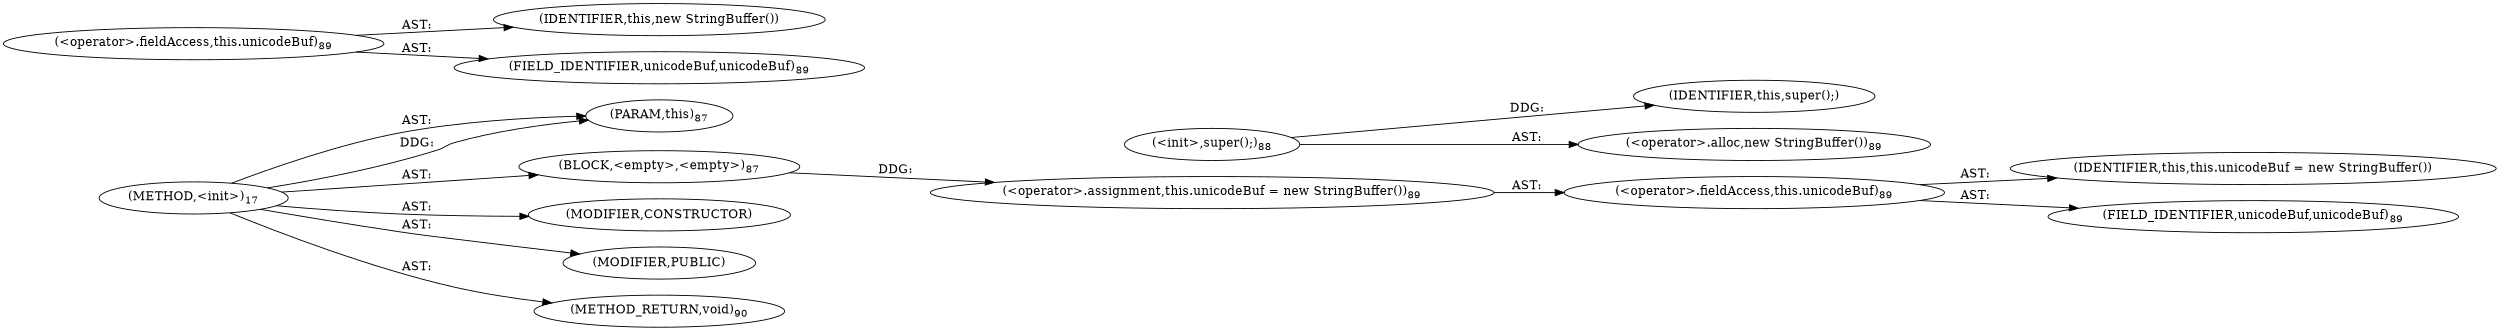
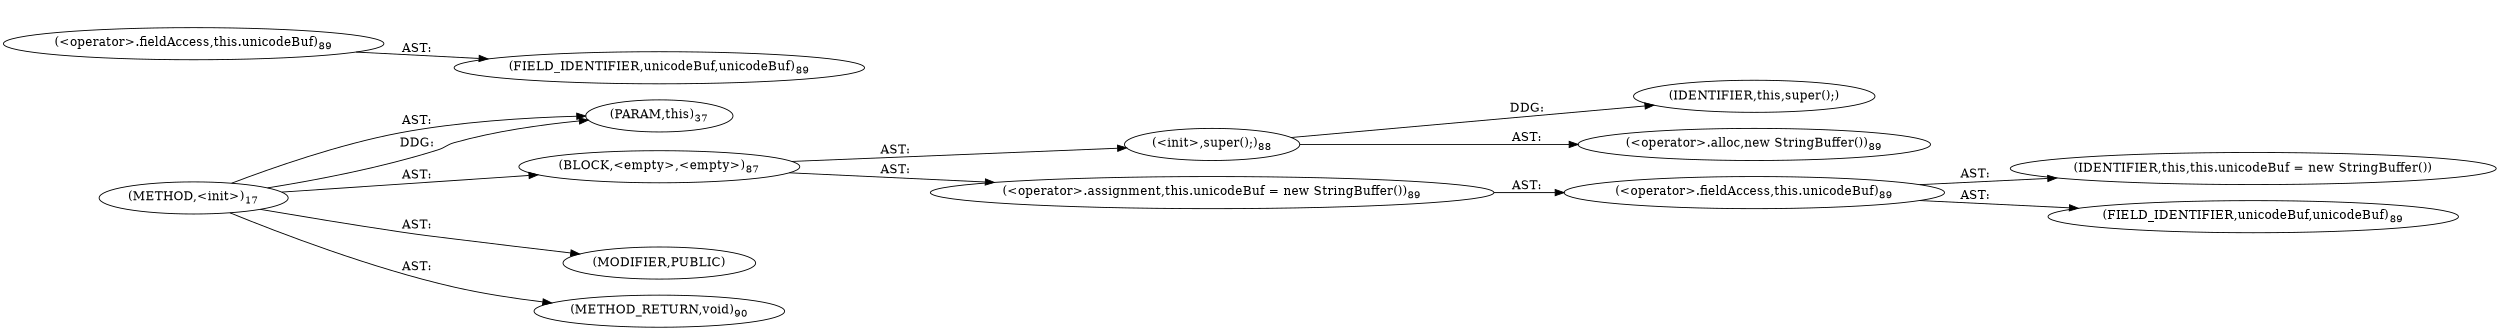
  digraph {
    rankdir=LR
    n1 [label=<(METHOD,&lt;init&gt;)<SUB>17</SUB>>]
-   n2 [label=<(PARAM,this)<SUB>87</SUB>>]
+   n2 [label=<(PARAM,this)<SUB>37</SUB>>]
    n3 [label=<(BLOCK,&lt;empty&gt;,&lt;empty&gt;)<SUB>87</SUB>>]
-   n4 [label=<(MODIFIER,CONSTRUCTOR)>]
    n5 [label=<(MODIFIER,PUBLIC)>]
    n6 [label=<(METHOD_RETURN,void)<SUB>90</SUB>>]
    n7 [label=<(&lt;init&gt;,super();)<SUB>88</SUB>>]
    n8 [label=<(&lt;operator&gt;.assignment,this.unicodeBuf = new StringBuffer())<SUB>89</SUB>>]
    n9 [label=<(IDENTIFIER,this,super();)>]
    n10 [label=<(&lt;operator&gt;.alloc,new StringBuffer())<SUB>89</SUB>>]
    n11 [label=<(&lt;operator&gt;.fieldAccess,this.unicodeBuf)<SUB>89</SUB>>]
    n12 [label=<(IDENTIFIER,this,this.unicodeBuf = new StringBuffer())>]
    n13 [label=<(FIELD_IDENTIFIER,unicodeBuf,unicodeBuf)<SUB>89</SUB>>]
    n14 [label=<(&lt;operator&gt;.fieldAccess,this.unicodeBuf)<SUB>89</SUB>>]
-   n15 [label=<(IDENTIFIER,this,new StringBuffer())>]
    n16 [label=<(FIELD_IDENTIFIER,unicodeBuf,unicodeBuf)<SUB>89</SUB>>]
    n1 -> n2 [label="AST: "]
    n1 -> n2 [label="DDG: "]
    n1 -> n3 [label="AST: "]
-   n1 -> n4 [label="AST: "]
    n1 -> n5 [label="AST: "]
    n1 -> n6 [label="AST: "]
-   n3 -> n8 [label="DDG: "]
+   n3 -> n7 [label="AST: "]
+   n3 -> n8 [label="AST: "]
    n7 -> n9 [label="DDG: "]
    n7 -> n10 [label="AST: "]
    n8 -> n11 [label="AST: "]
    n11 -> n12 [label="AST: "]
    n11 -> n13 [label="AST: "]
-   n14 -> n15 [label="AST: "]
    n14 -> n16 [label="AST: "]
  }
